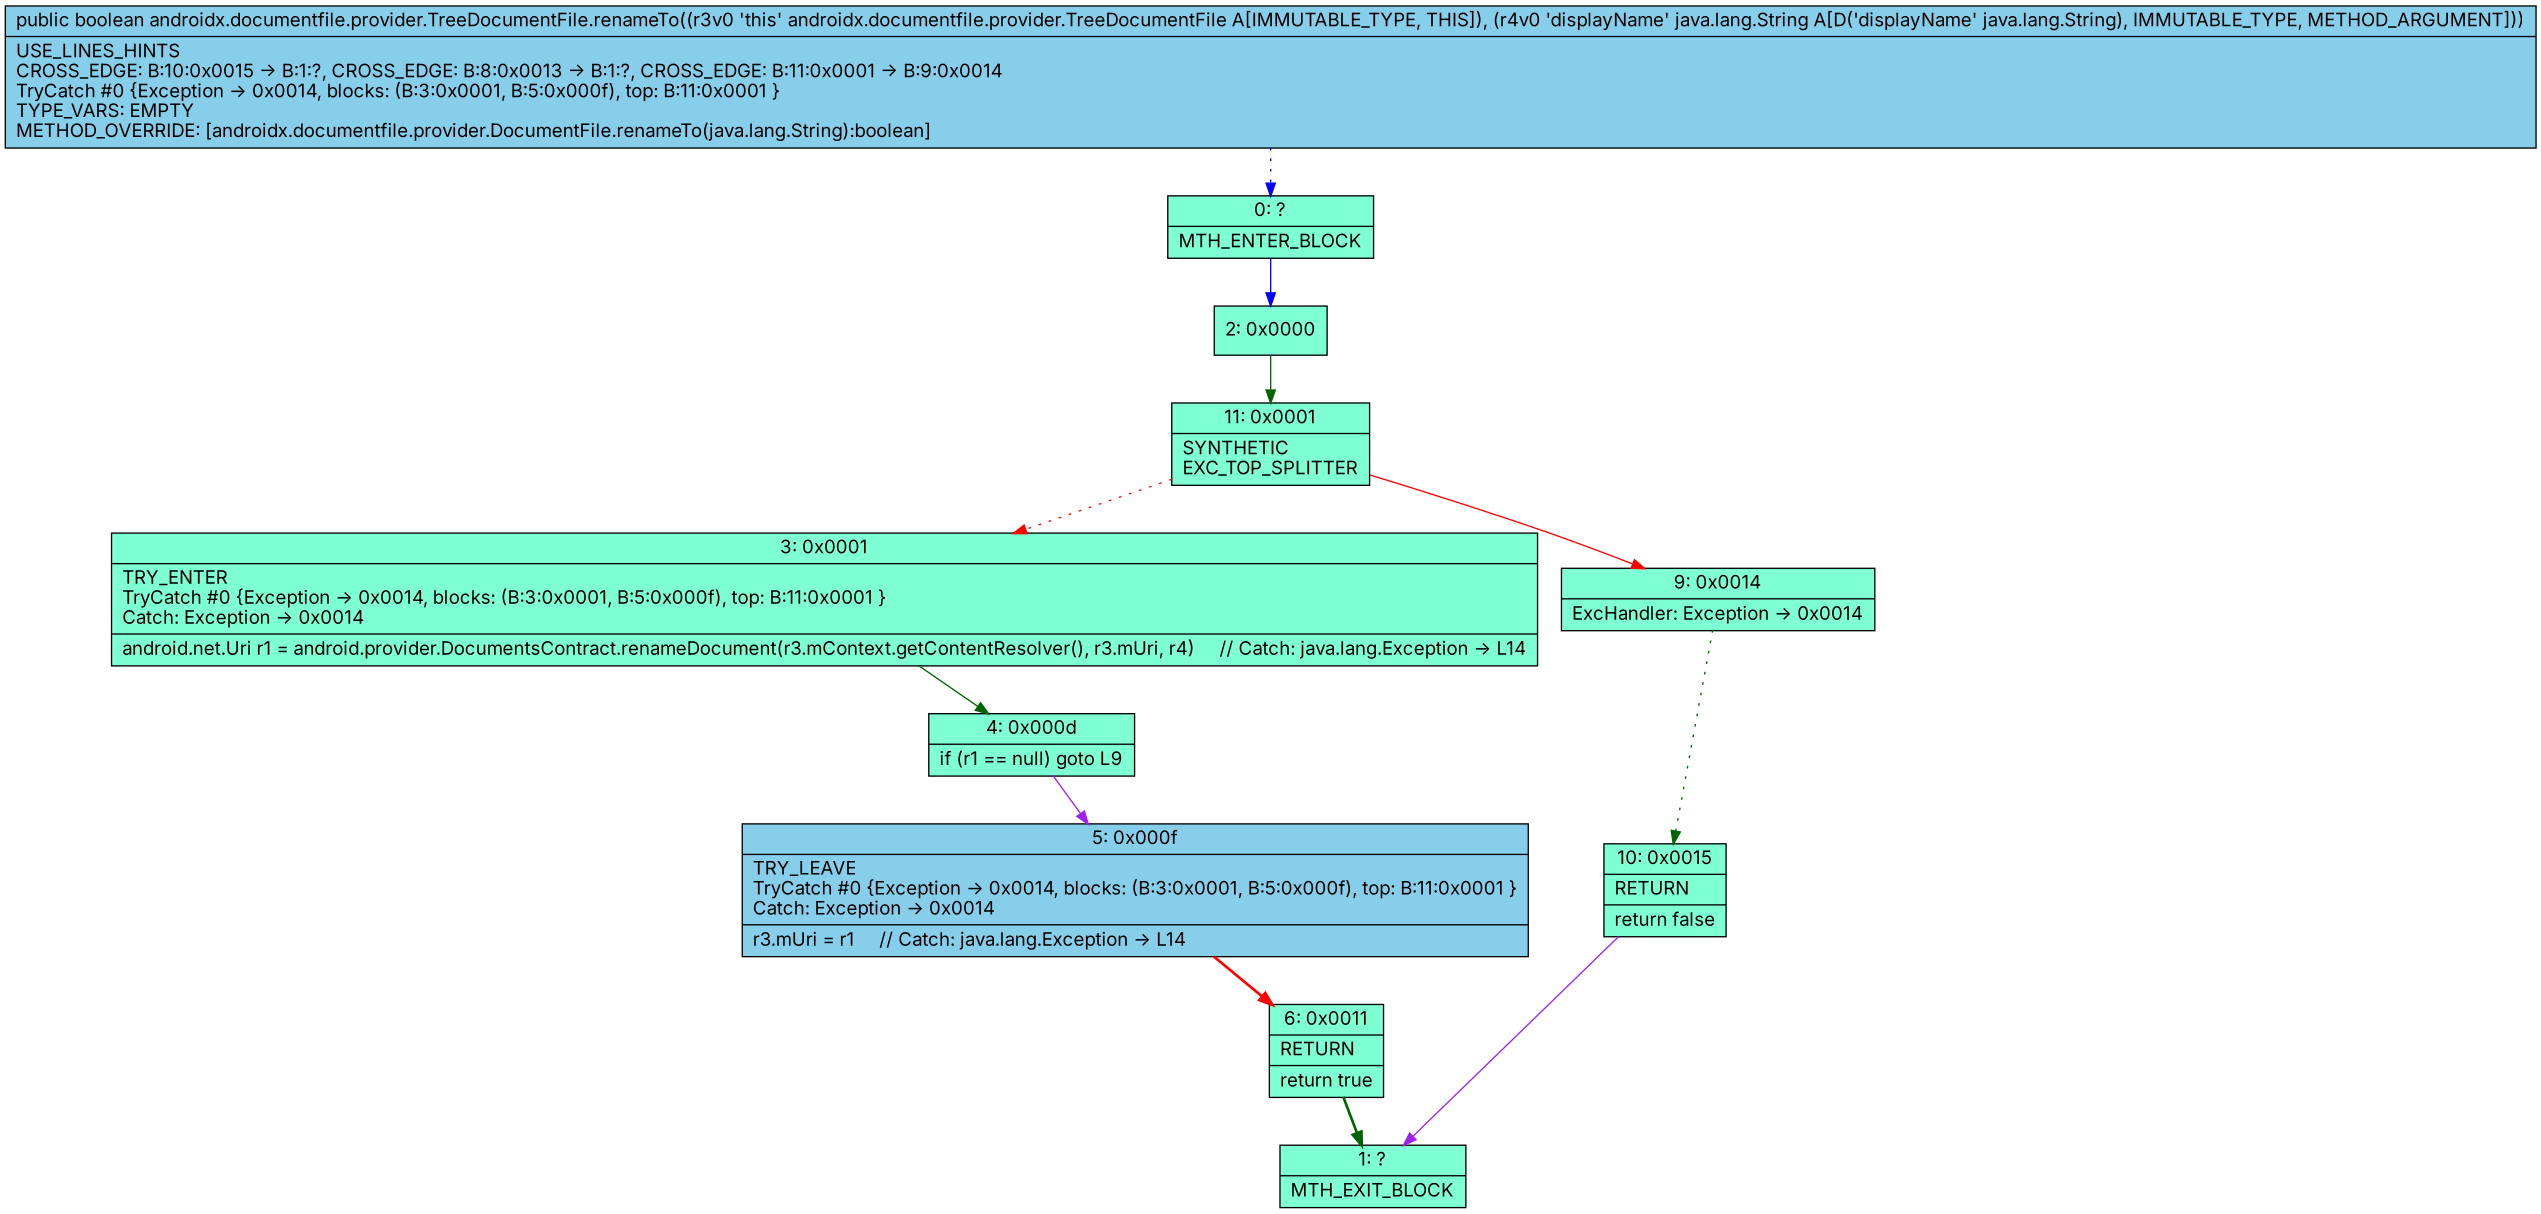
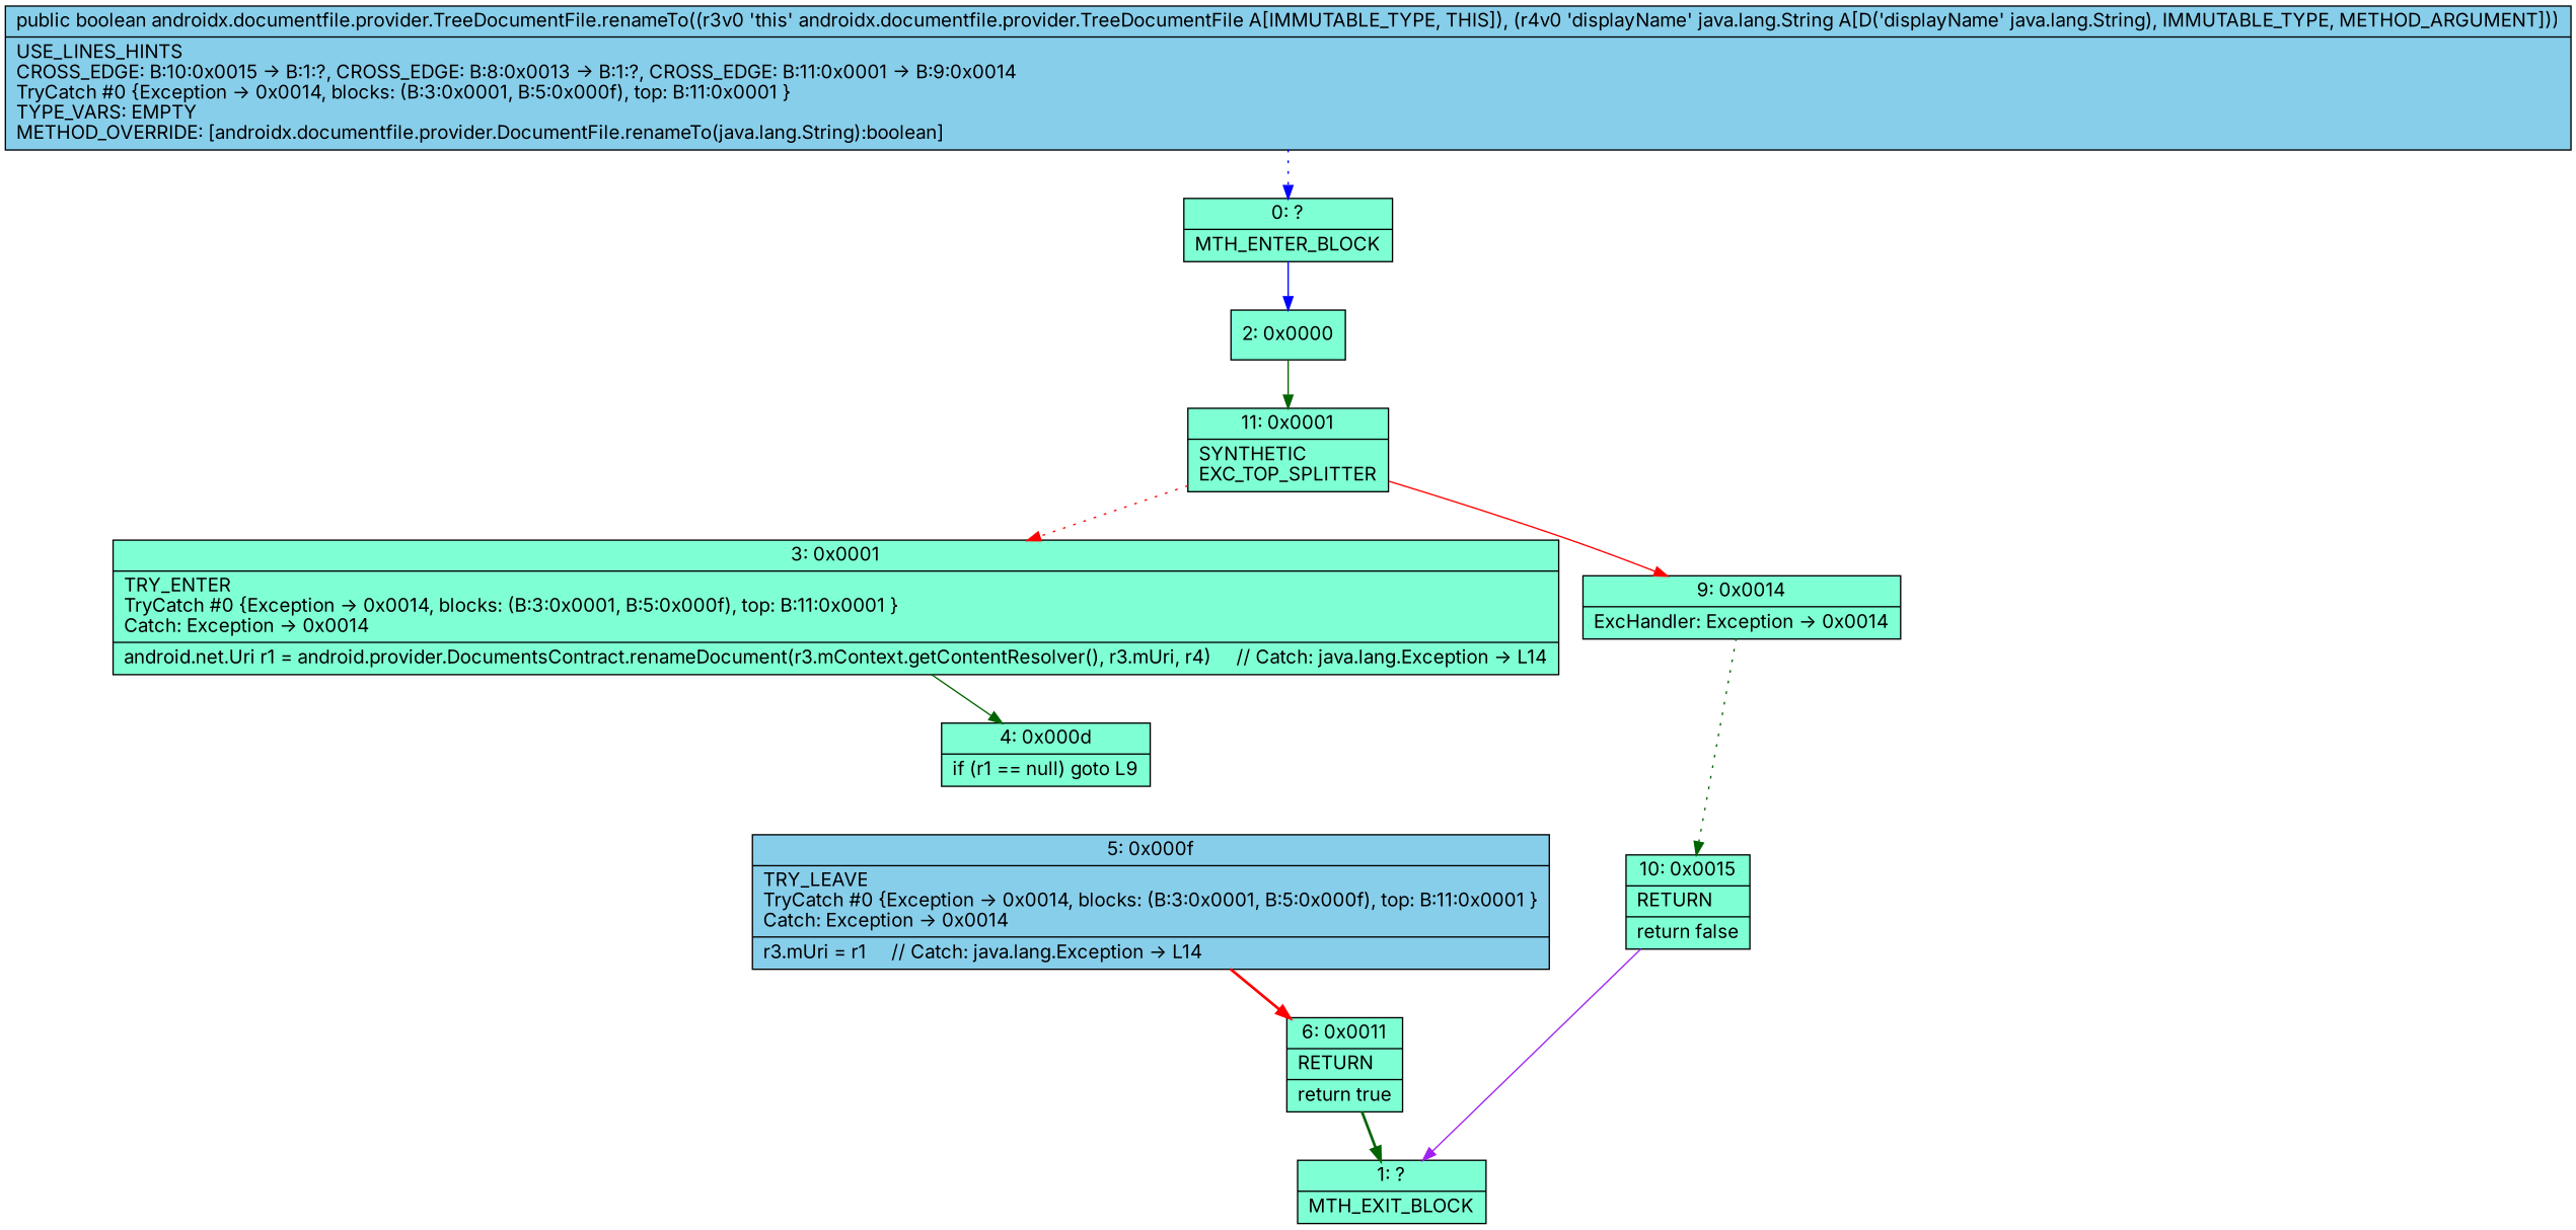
  digraph {
    fontname=Inter
    node [fillcolor=aquamarine fontname=Inter shape=record style=filled]
    edge [color=darkgreen fontname=Inter style=solid]
    n1 [label="{0\:\ ?|MTH_ENTER_BLOCK\l}"]
    n2 [label="{2\:\ 0x0000}"]
    n3 [label="{11\:\ 0x0001|SYNTHETIC\lEXC_TOP_SPLITTER\l}"]
    n4 [label="{3\:\ 0x0001|TRY_ENTER\lTryCatch #0 \{Exception \-\> 0x0014, blocks: (B:3:0x0001, B:5:0x000f), top: B:11:0x0001 \}\lCatch: Exception \-\> 0x0014\l|android.net.Uri r1 = android.provider.DocumentsContract.renameDocument(r3.mContext.getContentResolver(), r3.mUri, r4)     \/\/ Catch: java.lang.Exception \-\> L14\l}"]
    n5 [label="{9\:\ 0x0014|ExcHandler: Exception \-\> 0x0014\l}"]
    n6 [label="{4\:\ 0x000d|if (r1 == null) goto L9\l}"]
    n7 [label="{10\:\ 0x0015|RETURN\l|return false\l}"]
    n8 [fillcolor=skyblue label="{5\:\ 0x000f|TRY_LEAVE\lTryCatch #0 \{Exception \-\> 0x0014, blocks: (B:3:0x0001, B:5:0x000f), top: B:11:0x0001 \}\lCatch: Exception \-\> 0x0014\l|r3.mUri = r1     \/\/ Catch: java.lang.Exception \-\> L14\l}"]
    n9 [label="{6\:\ 0x0011|RETURN\l|return true\l}"]
    n10 [label="{1\:\ ?|MTH_EXIT_BLOCK\l}"]
    n11 [fillcolor=skyblue label="{public boolean androidx.documentfile.provider.TreeDocumentFile.renameTo((r3v0 'this' androidx.documentfile.provider.TreeDocumentFile A[IMMUTABLE_TYPE, THIS]), (r4v0 'displayName' java.lang.String A[D('displayName' java.lang.String), IMMUTABLE_TYPE, METHOD_ARGUMENT]))  | USE_LINES_HINTS\lCROSS_EDGE: B:10:0x0015 \-\> B:1:?, CROSS_EDGE: B:8:0x0013 \-\> B:1:?, CROSS_EDGE: B:11:0x0001 \-\> B:9:0x0014\lTryCatch #0 \{Exception \-\> 0x0014, blocks: (B:3:0x0001, B:5:0x000f), top: B:11:0x0001 \}\lTYPE_VARS: EMPTY\lMETHOD_OVERRIDE: [androidx.documentfile.provider.DocumentFile.renameTo(java.lang.String):boolean]\l}"]
    n1 -> n2 [color=blue]
    n2 -> n3
    n3 -> n4 [color=red style=dotted]
    n3 -> n5 [color=red]
    n4 -> n6
    n5 -> n7 [style=dotted]
-   n6 -> n8 [color=purple]
    n7 -> n10 [color=purple]
    n8 -> n9 [color=red style=bold]
    n9 -> n10 [style=bold]
    n11 -> n1 [color=blue style=dotted]
  }
